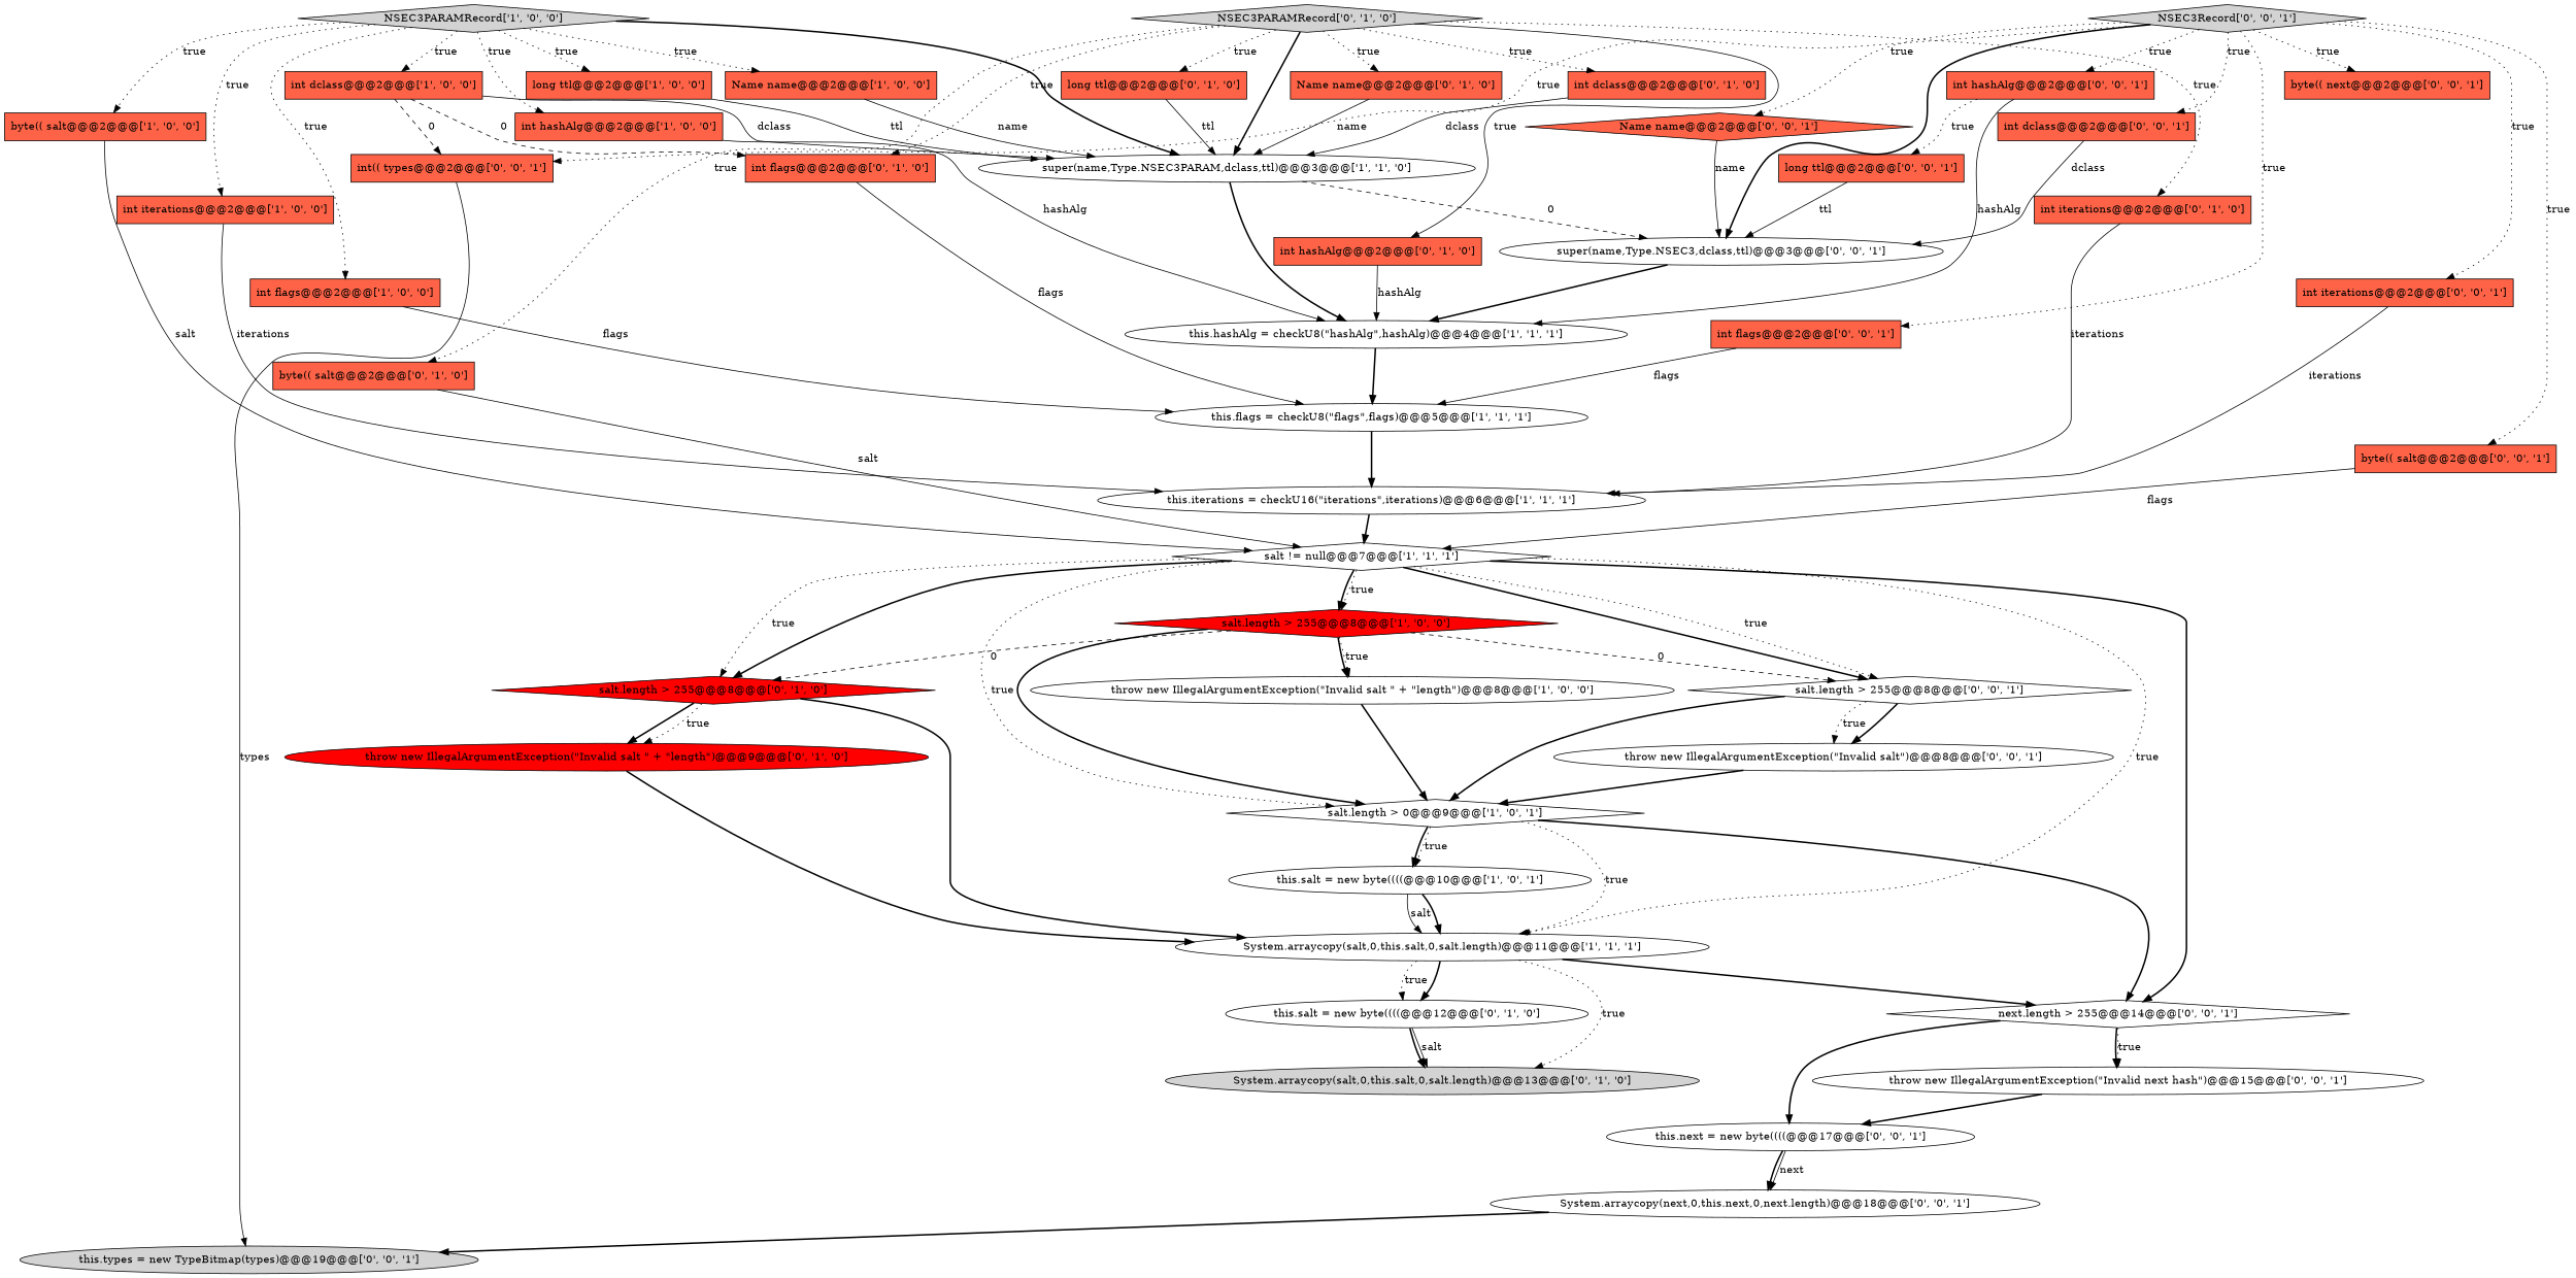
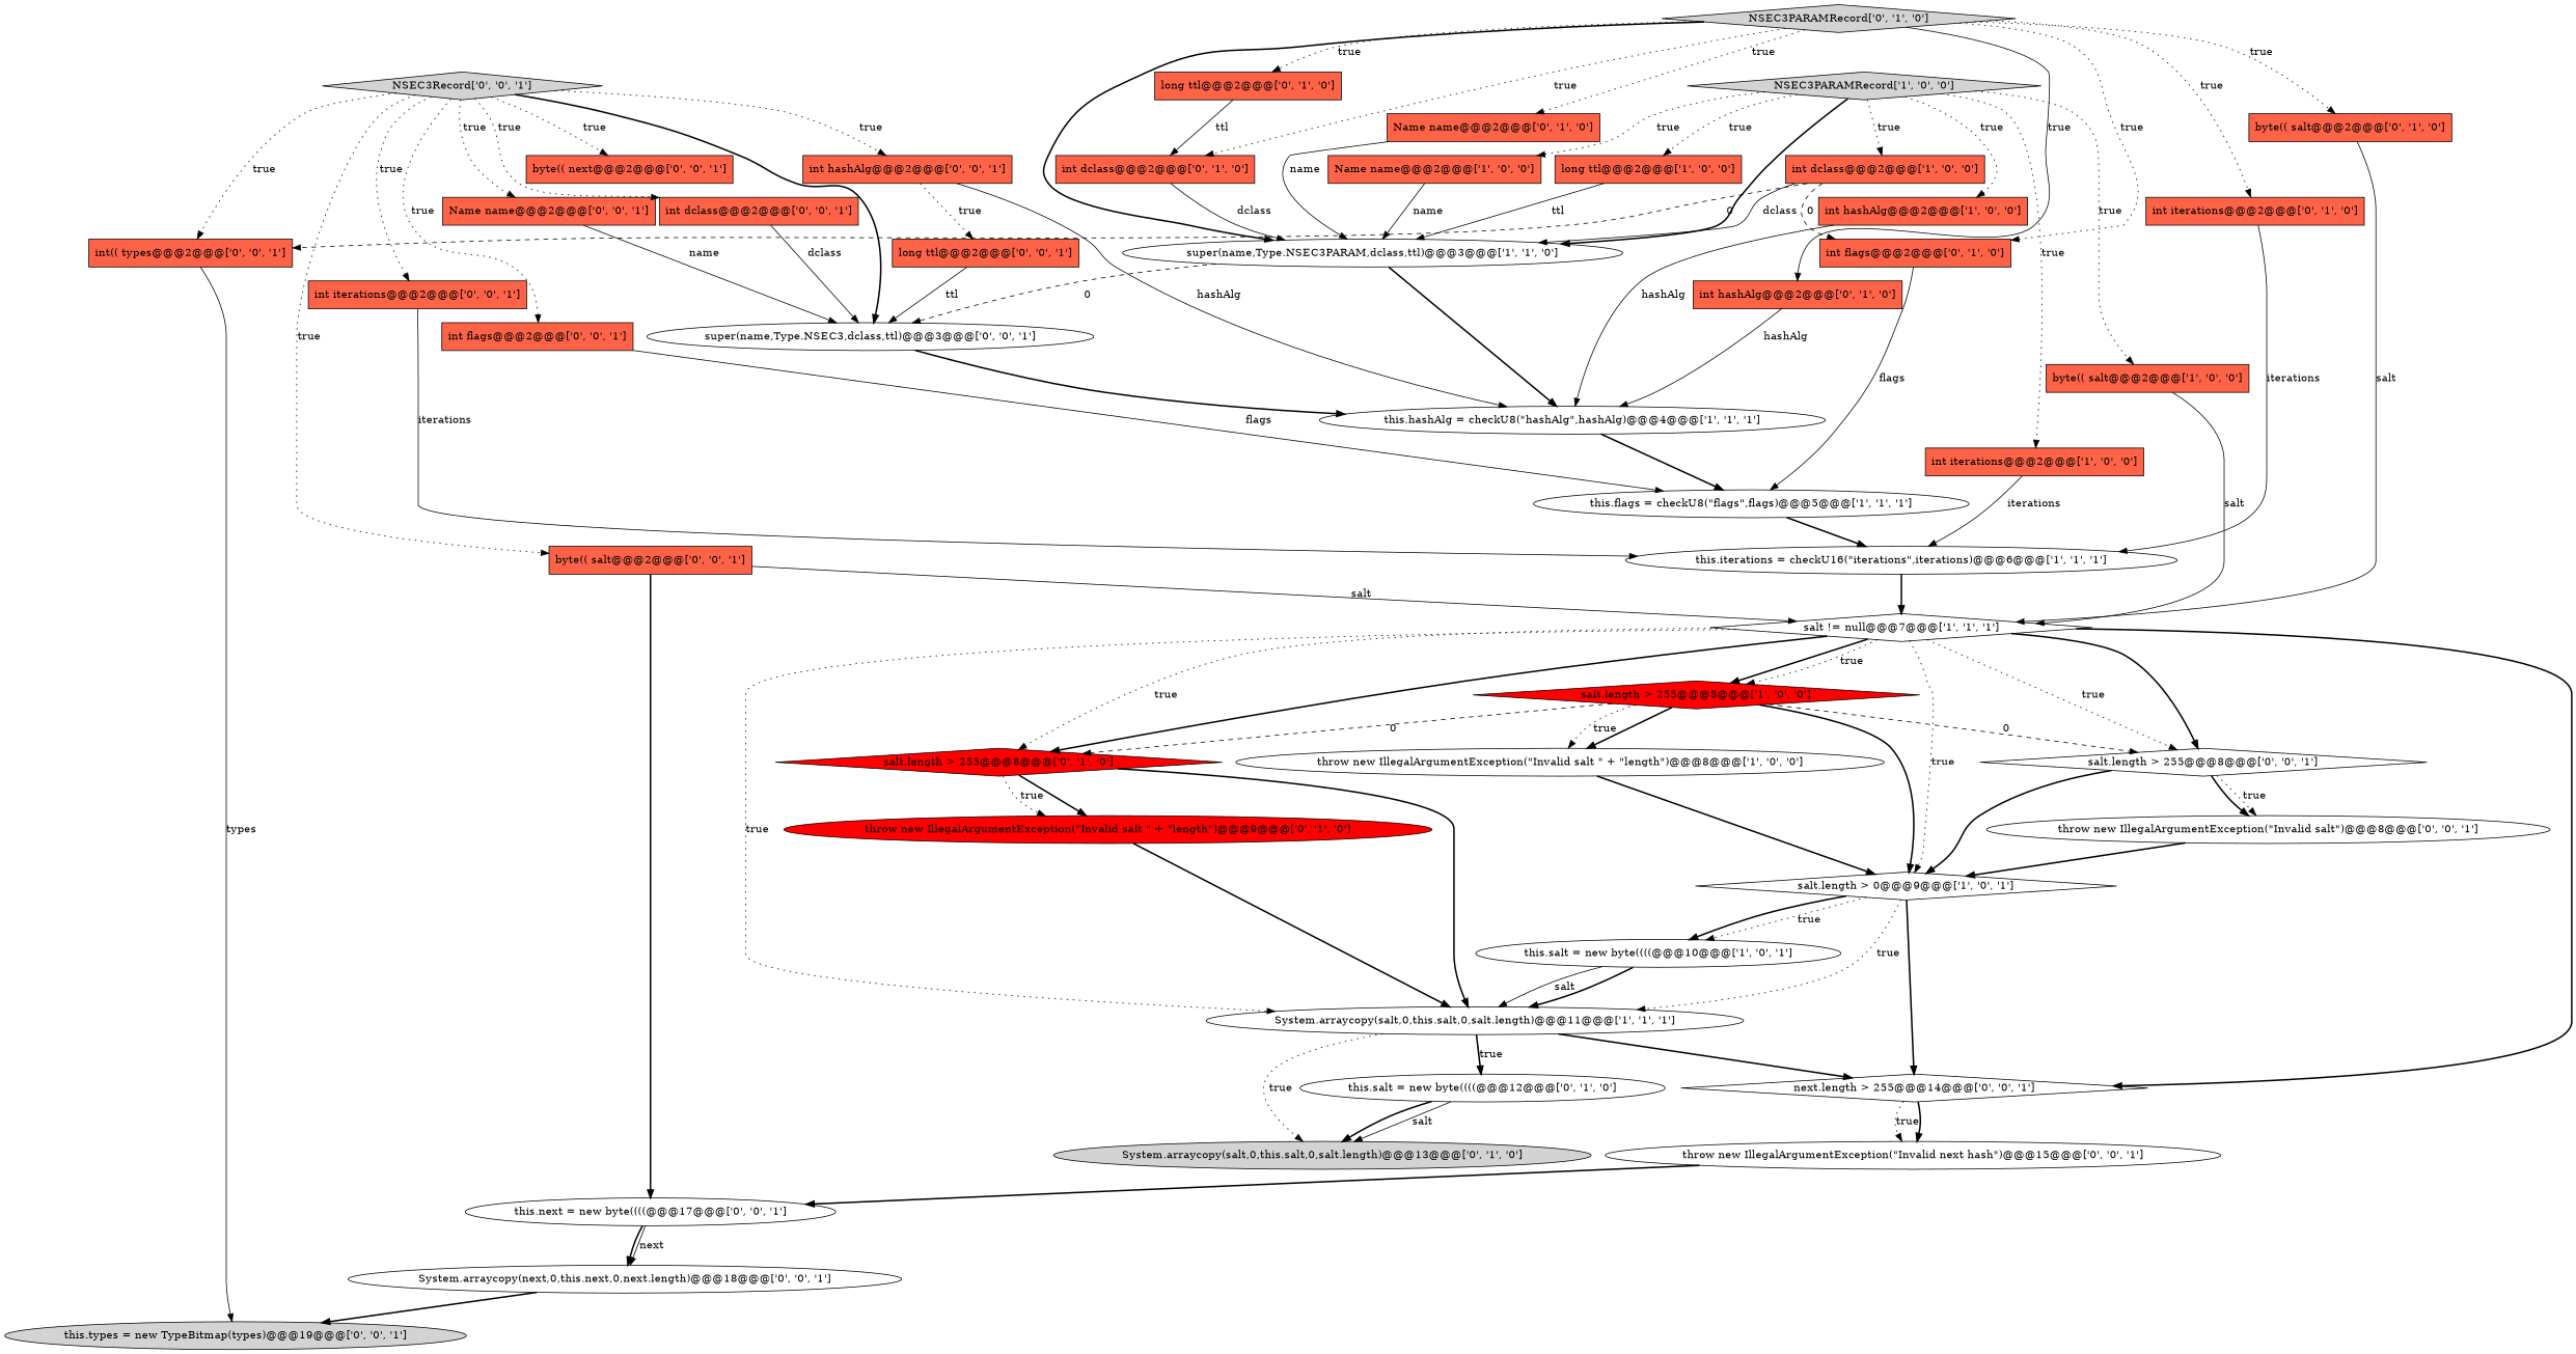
  digraph {
    node [fillcolor=tomato shape=box style=filled]
    edge [style=dotted]
    n1 [fillcolor=lightgray label="System.arraycopy(salt,0,this.salt,0,salt.length)@@@13@@@['0', '1', '0']" shape=ellipse]
    n2 [fillcolor=white label="this.next = new byte((((@@@17@@@['0', '0', '1']" shape=ellipse]
    n3 [fillcolor=white label="System.arraycopy(next,0,this.next,0,next.length)@@@18@@@['0', '0', '1']" shape=ellipse]
    n4 [fillcolor=lightgray label="this.types = new TypeBitmap(types)@@@19@@@['0', '0', '1']" shape=ellipse]
    n5 [label="int iterations@@@2@@@['1', '0', '0']"]
    n6 [fillcolor=white label="this.iterations = checkU16(\"iterations\",iterations)@@@6@@@['1', '1', '1']" shape=ellipse]
    n7 [fillcolor=white label="salt != null@@@7@@@['1', '1', '1']" shape=diamond]
    n8 [label="long ttl@@@2@@@['0', '1', '0']"]
    n9 [fillcolor=white label="super(name,Type.NSEC3PARAM,dclass,ttl)@@@3@@@['1', '1', '0']" shape=ellipse]
    n10 [fillcolor=white label="super(name,Type.NSEC3,dclass,ttl)@@@3@@@['0', '0', '1']" shape=ellipse]
    n11 [fillcolor=white label="this.hashAlg = checkU8(\"hashAlg\",hashAlg)@@@4@@@['1', '1', '1']" shape=ellipse]
    n12 [fillcolor=lightgray label="NSEC3PARAMRecord['1', '0', '0']" shape=diamond]
    n13 [label="byte(( salt@@@2@@@['1', '0', '0']"]
    n14 [label="int hashAlg@@@2@@@['1', '0', '0']"]
-   n15 [label="int flags@@@2@@@['1', '0', '0']"]
    n16 [label="Name name@@@2@@@['1', '0', '0']"]
    n17 [label="int dclass@@@2@@@['1', '0', '0']"]
    n18 [label="long ttl@@@2@@@['1', '0', '0']"]
    n19 [fillcolor=white label="this.flags = checkU8(\"flags\",flags)@@@5@@@['1', '1', '1']" shape=ellipse]
    n20 [label="int(( types@@@2@@@['0', '0', '1']"]
    n21 [label="int flags@@@2@@@['0', '1', '0']"]
    n22 [fillcolor=white label="this.salt = new byte((((@@@10@@@['1', '0', '1']" shape=ellipse]
    n23 [fillcolor=white label="System.arraycopy(salt,0,this.salt,0,salt.length)@@@11@@@['1', '1', '1']" shape=ellipse]
    n24 [fillcolor=white label="this.salt = new byte((((@@@12@@@['0', '1', '0']" shape=ellipse]
    n25 [fillcolor=white label="next.length > 255@@@14@@@['0', '0', '1']" shape=diamond]
    n26 [fillcolor=red label="salt.length > 255@@@8@@@['1', '0', '0']" shape=diamond]
    n27 [fillcolor=red label="salt.length > 255@@@8@@@['0', '1', '0']" shape=diamond]
    n28 [fillcolor=white label="salt.length > 255@@@8@@@['0', '0', '1']" shape=diamond]
    n29 [fillcolor=white label="salt.length > 0@@@9@@@['1', '0', '1']" shape=diamond]
    n30 [fillcolor=white label="throw new IllegalArgumentException(\"Invalid salt \" + \"length\")@@@8@@@['1', '0', '0']" shape=ellipse]
    n31 [fillcolor=red label="throw new IllegalArgumentException(\"Invalid salt \" + \"length\")@@@9@@@['0', '1', '0']" shape=ellipse]
    n32 [fillcolor=white label="throw new IllegalArgumentException(\"Invalid salt\")@@@8@@@['0', '0', '1']" shape=ellipse]
-   n33 [label="Name name@@@2@@@['0', '0', '1']" shape=diamond]
+   n33 [label="Name name@@@2@@@['0', '0', '1']"]
    n34 [label="int iterations@@@2@@@['0', '0', '1']"]
    n35 [label="byte(( salt@@@2@@@['0', '1', '0']"]
    n36 [label="byte(( salt@@@2@@@['0', '0', '1']"]
    n37 [fillcolor=white label="throw new IllegalArgumentException(\"Invalid next hash\")@@@15@@@['0', '0', '1']" shape=ellipse]
    n38 [label="long ttl@@@2@@@['0', '0', '1']"]
    n39 [label="int hashAlg@@@2@@@['0', '0', '1']"]
    n40 [label="Name name@@@2@@@['0', '1', '0']"]
    n41 [label="int iterations@@@2@@@['0', '1', '0']"]
    n42 [label="int dclass@@@2@@@['0', '1', '0']"]
    n43 [label="int dclass@@@2@@@['0', '0', '1']"]
    n44 [fillcolor=lightgray label="NSEC3PARAMRecord['0', '1', '0']" shape=diamond]
    n45 [label="int hashAlg@@@2@@@['0', '1', '0']"]
    n46 [label="int flags@@@2@@@['0', '0', '1']"]
    n47 [fillcolor=lightgray label="NSEC3Record['0', '0', '1']" shape=diamond]
    n48 [label="byte(( next@@@2@@@['0', '0', '1']"]
    n2 -> n3 [style=bold]
    n2 -> n3 [label=next style=solid]
    n3 -> n4 [style=bold]
    n5 -> n6 [label=iterations style=solid]
    n6 -> n7 [style=bold]
    n7 -> n23 [label=true]
    n7 -> n25 [style=bold]
    n7 -> n26 [style=bold]
    n7 -> n26 [label=true]
    n7 -> n27 [label=true]
    n7 -> n27 [style=bold]
    n7 -> n28 [style=bold]
    n7 -> n28 [label=true]
    n7 -> n29 [label=true]
-   n8 -> n9 [label=ttl style=solid]
+   n8 -> n42 [label=ttl style=solid]
    n9 -> n10 [label=0 style=dashed]
    n9 -> n11 [style=bold]
    n10 -> n11 [style=bold]
    n11 -> n19 [style=bold]
    n12 -> n5 [label=true]
    n12 -> n9 [style=bold]
    n12 -> n13 [label=true]
    n12 -> n14 [label=true]
-   n12 -> n15 [label=true]
    n12 -> n16 [label=true]
    n12 -> n17 [label=true]
    n12 -> n18 [label=true]
    n13 -> n7 [label=salt style=solid]
    n14 -> n11 [label=hashAlg style=solid]
-   n15 -> n19 [label=flags style=solid]
    n16 -> n9 [label=name style=solid]
    n17 -> n9 [label=dclass style=solid]
    n17 -> n20 [label=0 style=dashed]
    n17 -> n21 [label=0 style=dashed]
    n18 -> n9 [label=ttl style=solid]
    n19 -> n6 [style=bold]
    n20 -> n4 [label=types style=solid]
    n21 -> n19 [label=flags style=solid]
    n22 -> n23 [label=salt style=solid]
    n22 -> n23 [style=bold]
    n23 -> n1 [label=true]
    n23 -> n24 [style=bold]
    n23 -> n24 [label=true]
    n23 -> n25 [style=bold]
    n24 -> n1 [label=salt style=solid]
    n24 -> n1 [style=bold]
-   n25 -> n2 [style=bold]
+   n36 -> n2 [style=bold]
    n25 -> n37 [label=true]
    n25 -> n37 [style=bold]
    n26 -> n27 [label=0 style=dashed]
    n26 -> n28 [label=0 style=dashed]
    n26 -> n29 [style=bold]
    n26 -> n30 [style=bold]
    n26 -> n30 [label=true]
    n27 -> n23 [style=bold]
    n27 -> n31 [style=bold]
    n27 -> n31 [label=true]
    n28 -> n29 [style=bold]
    n28 -> n32 [style=bold]
    n28 -> n32 [label=true]
    n29 -> n22 [label=true]
    n29 -> n22 [style=bold]
    n29 -> n23 [label=true]
    n29 -> n25 [style=bold]
    n30 -> n29 [style=bold]
    n31 -> n23 [style=bold]
    n32 -> n29 [style=bold]
    n33 -> n10 [label=name style=solid]
    n34 -> n6 [label=iterations style=solid]
    n35 -> n7 [label=salt style=solid]
-   n36 -> n7 [label=flags style=solid]
+   n36 -> n7 [label=salt style=solid]
    n37 -> n2 [style=bold]
    n38 -> n10 [label=ttl style=solid]
    n39 -> n11 [label=hashAlg style=solid]
    n39 -> n38 [label=true]
    n40 -> n9 [label=name style=solid]
    n41 -> n6 [label=iterations style=solid]
    n42 -> n9 [label=dclass style=solid]
    n43 -> n10 [label=dclass style=solid]
    n44 -> n8 [label=true]
    n44 -> n9 [style=bold]
    n44 -> n21 [label=true]
    n44 -> n35 [label=true]
    n44 -> n40 [label=true]
    n44 -> n41 [label=true]
    n44 -> n42 [label=true]
    n44 -> n45 [label=true style=solid]
    n45 -> n11 [label=hashAlg style=solid]
    n46 -> n19 [label=flags style=solid]
    n47 -> n10 [style=bold]
    n47 -> n20 [label=true]
    n47 -> n33 [label=true]
    n47 -> n34 [label=true]
    n47 -> n36 [label=true]
    n47 -> n39 [label=true]
    n47 -> n43 [label=true]
    n47 -> n46 [label=true]
    n47 -> n48 [label=true]
  }
